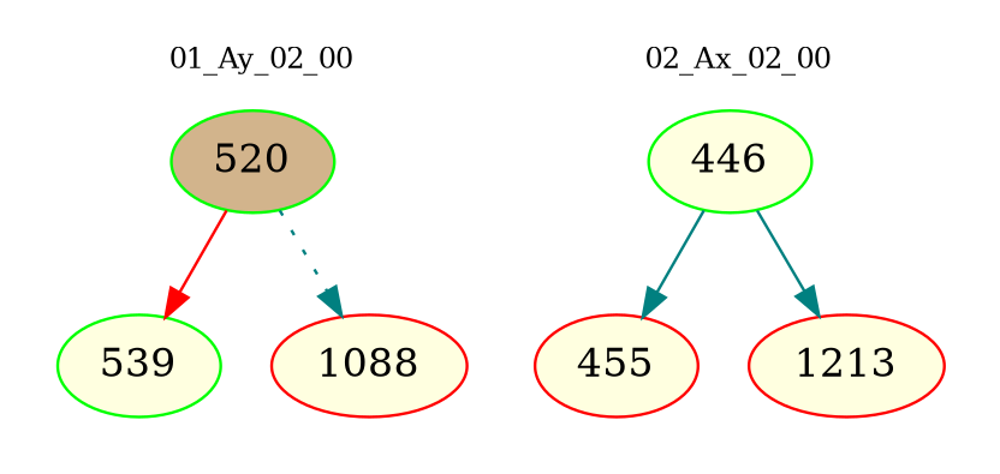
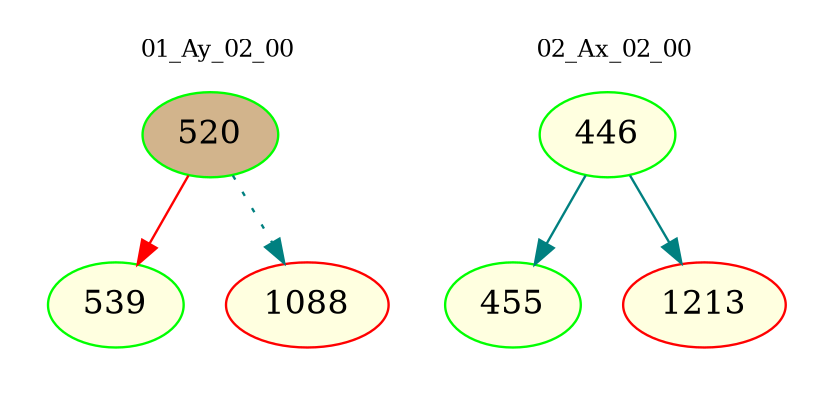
  digraph {
    node [color=green fillcolor=lightyellow style=filled]
    edge [color=teal style=solid]
    n1 [fillcolor=tan label=520]
    n2 [label=539]
    n3 [color=red label=1088]
    n4 [label=446]
-   n5 [color=red label=455]
+   n5 [label=455]
    n6 [color=red label=1213]
    subgraph cluster_1 {
      color=white
      fontsize=10
      label="01_Ay_02_00"
      n1
      n2
      n3
    }
    subgraph cluster_2 {
      color=white
      fontsize=10
      label="02_Ax_02_00"
      n4
      n5
      n6
    }
    n1 -> n2 [color=red]
    n1 -> n3 [style=dotted]
    n4 -> n5
    n4 -> n6
  }
